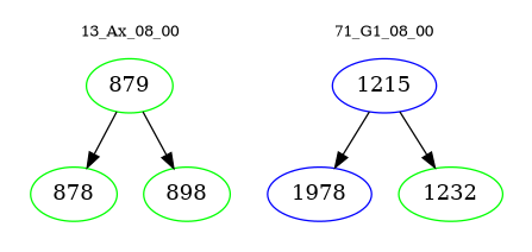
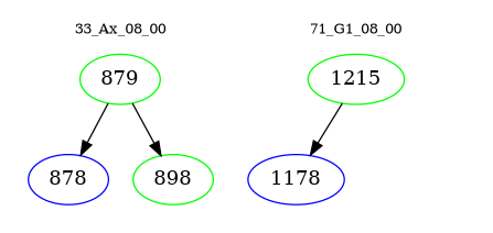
  digraph {
    node [color=green]
    edge [color=black]
    n1 [label=879]
-   n2 [label=878]
+   n2 [color=blue label=878]
    n3 [label=898]
-   n4 [color=blue label=1215]
-   n5 [color=blue label=1978]
-   n6 [label=1232]
+   n4 [label=1215]
+   n5 [color=blue label=1178]
    subgraph cluster_1 {
      color=white
      fontsize=10
-     label="13_Ax_08_00"
+     label="33_Ax_08_00"
      n1
      n2
      n3
    }
    subgraph cluster_2 {
      color=white
      fontsize=10
      label="71_G1_08_00"
      n4
      n5
-     n6
    }
    n1 -> n2
    n1 -> n3
    n4 -> n5
-   n4 -> n6
  }
